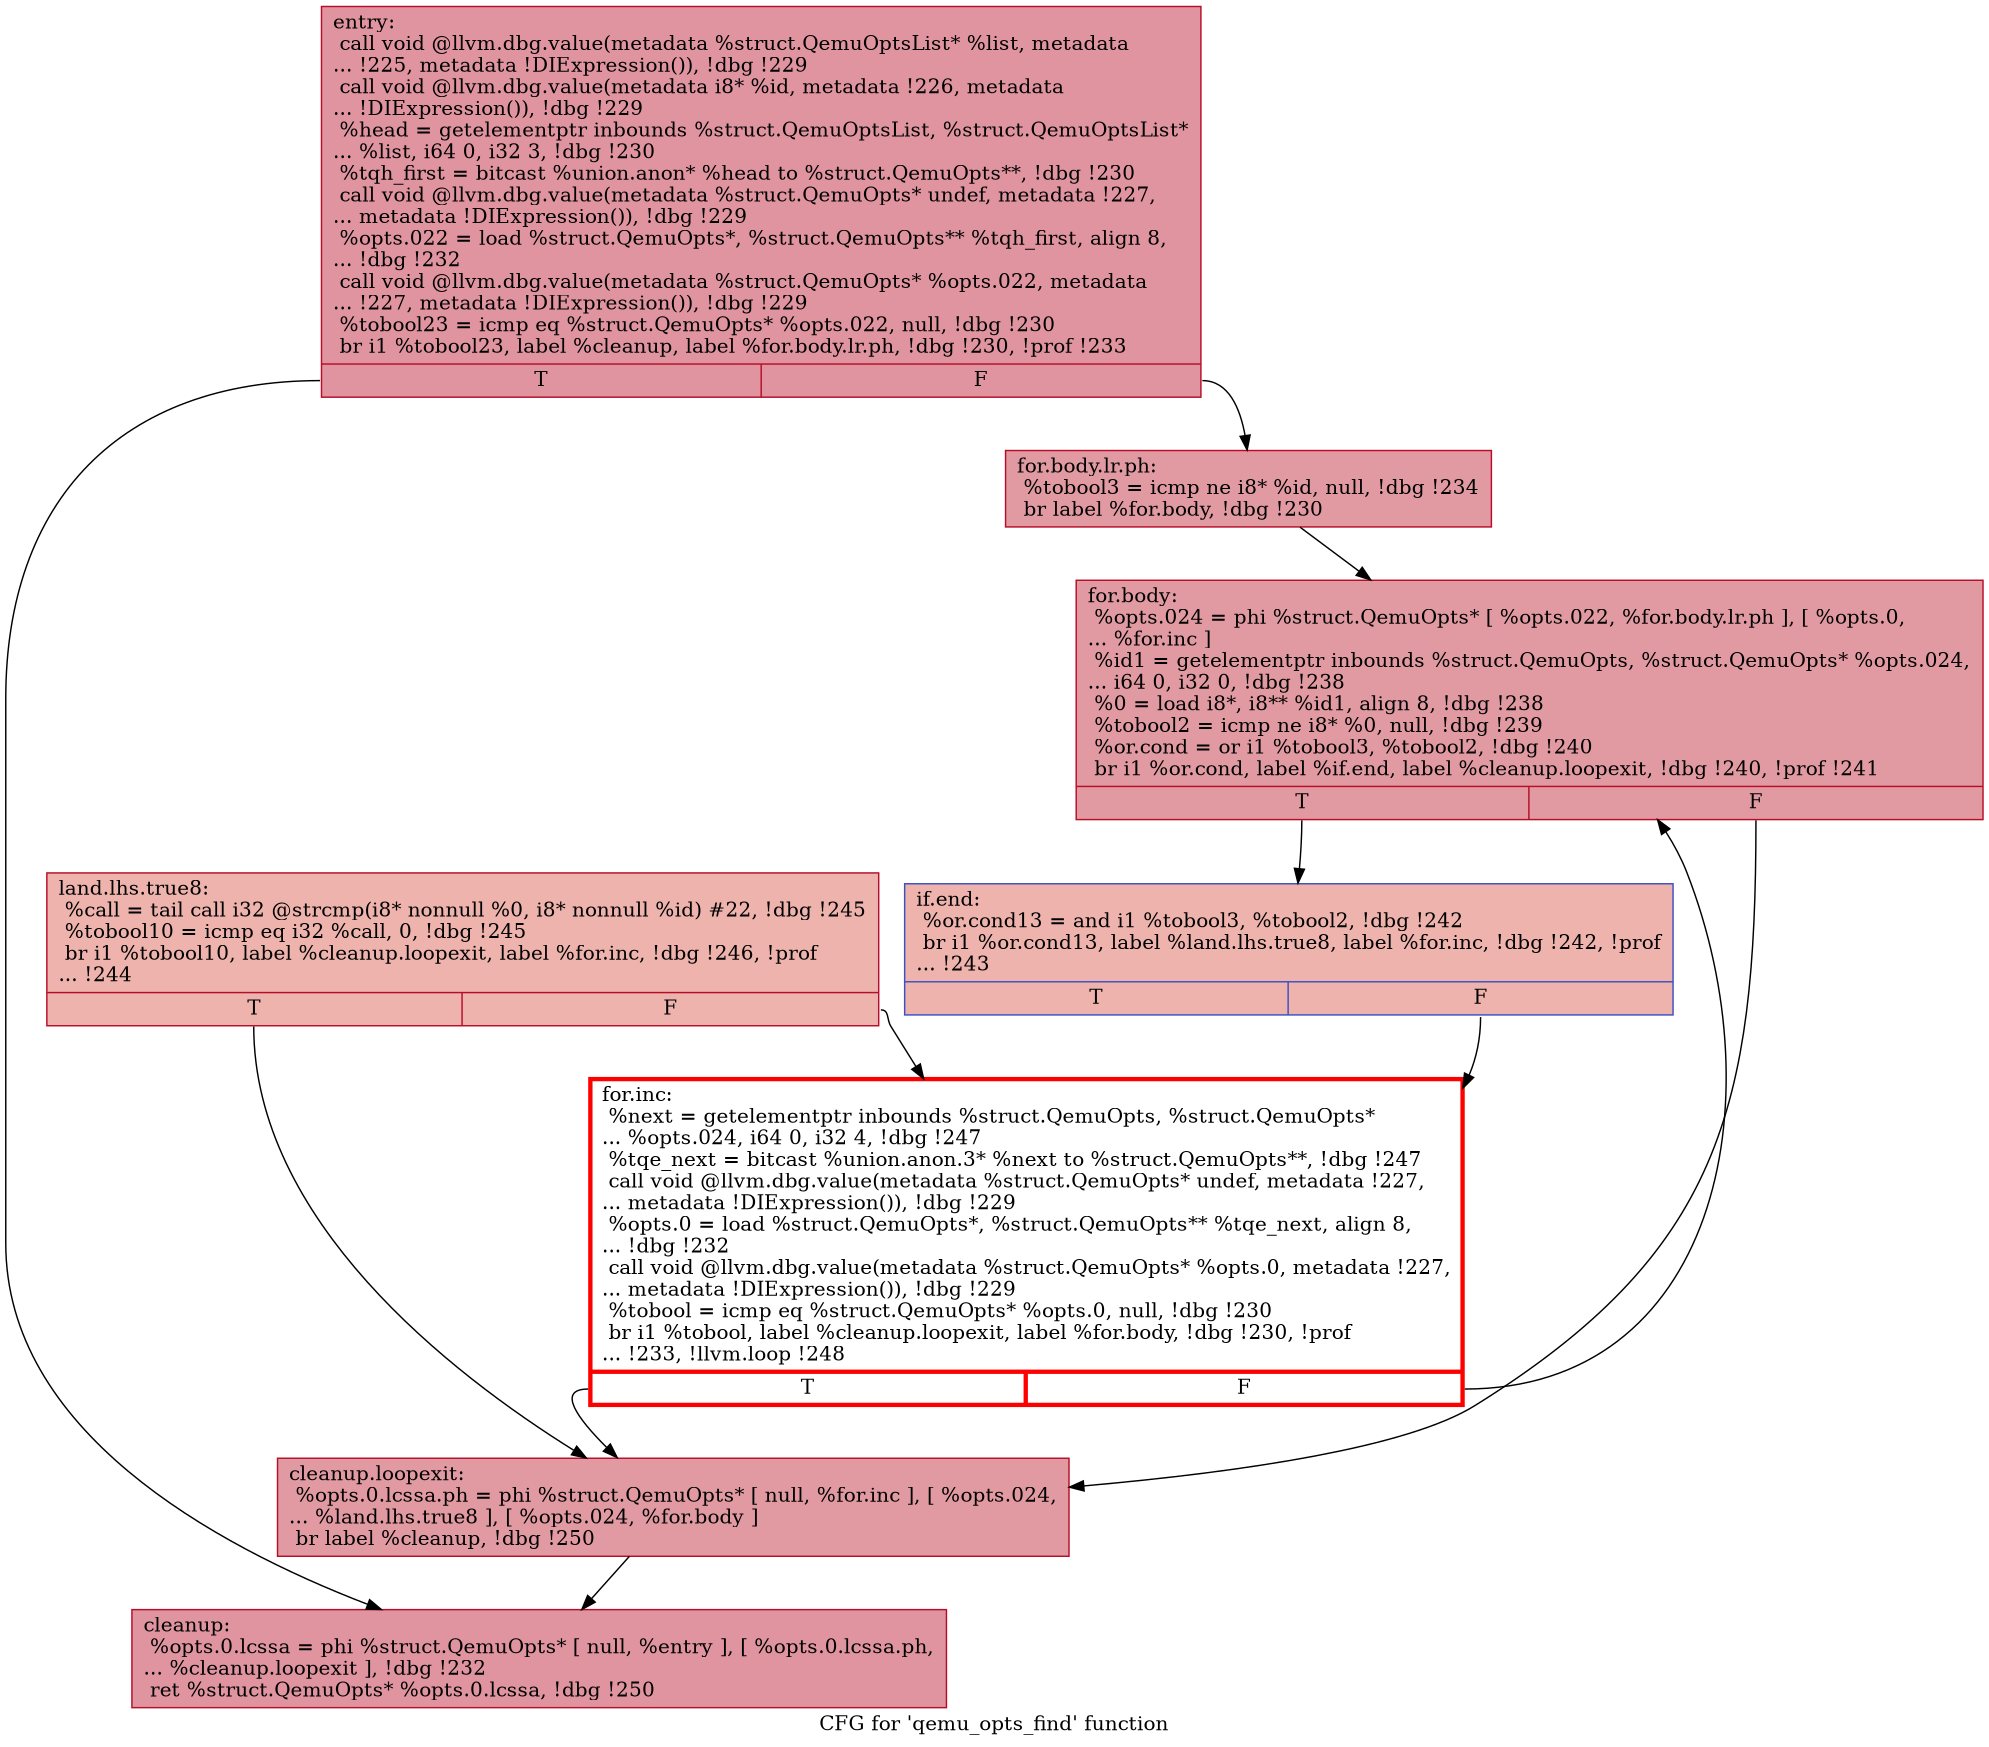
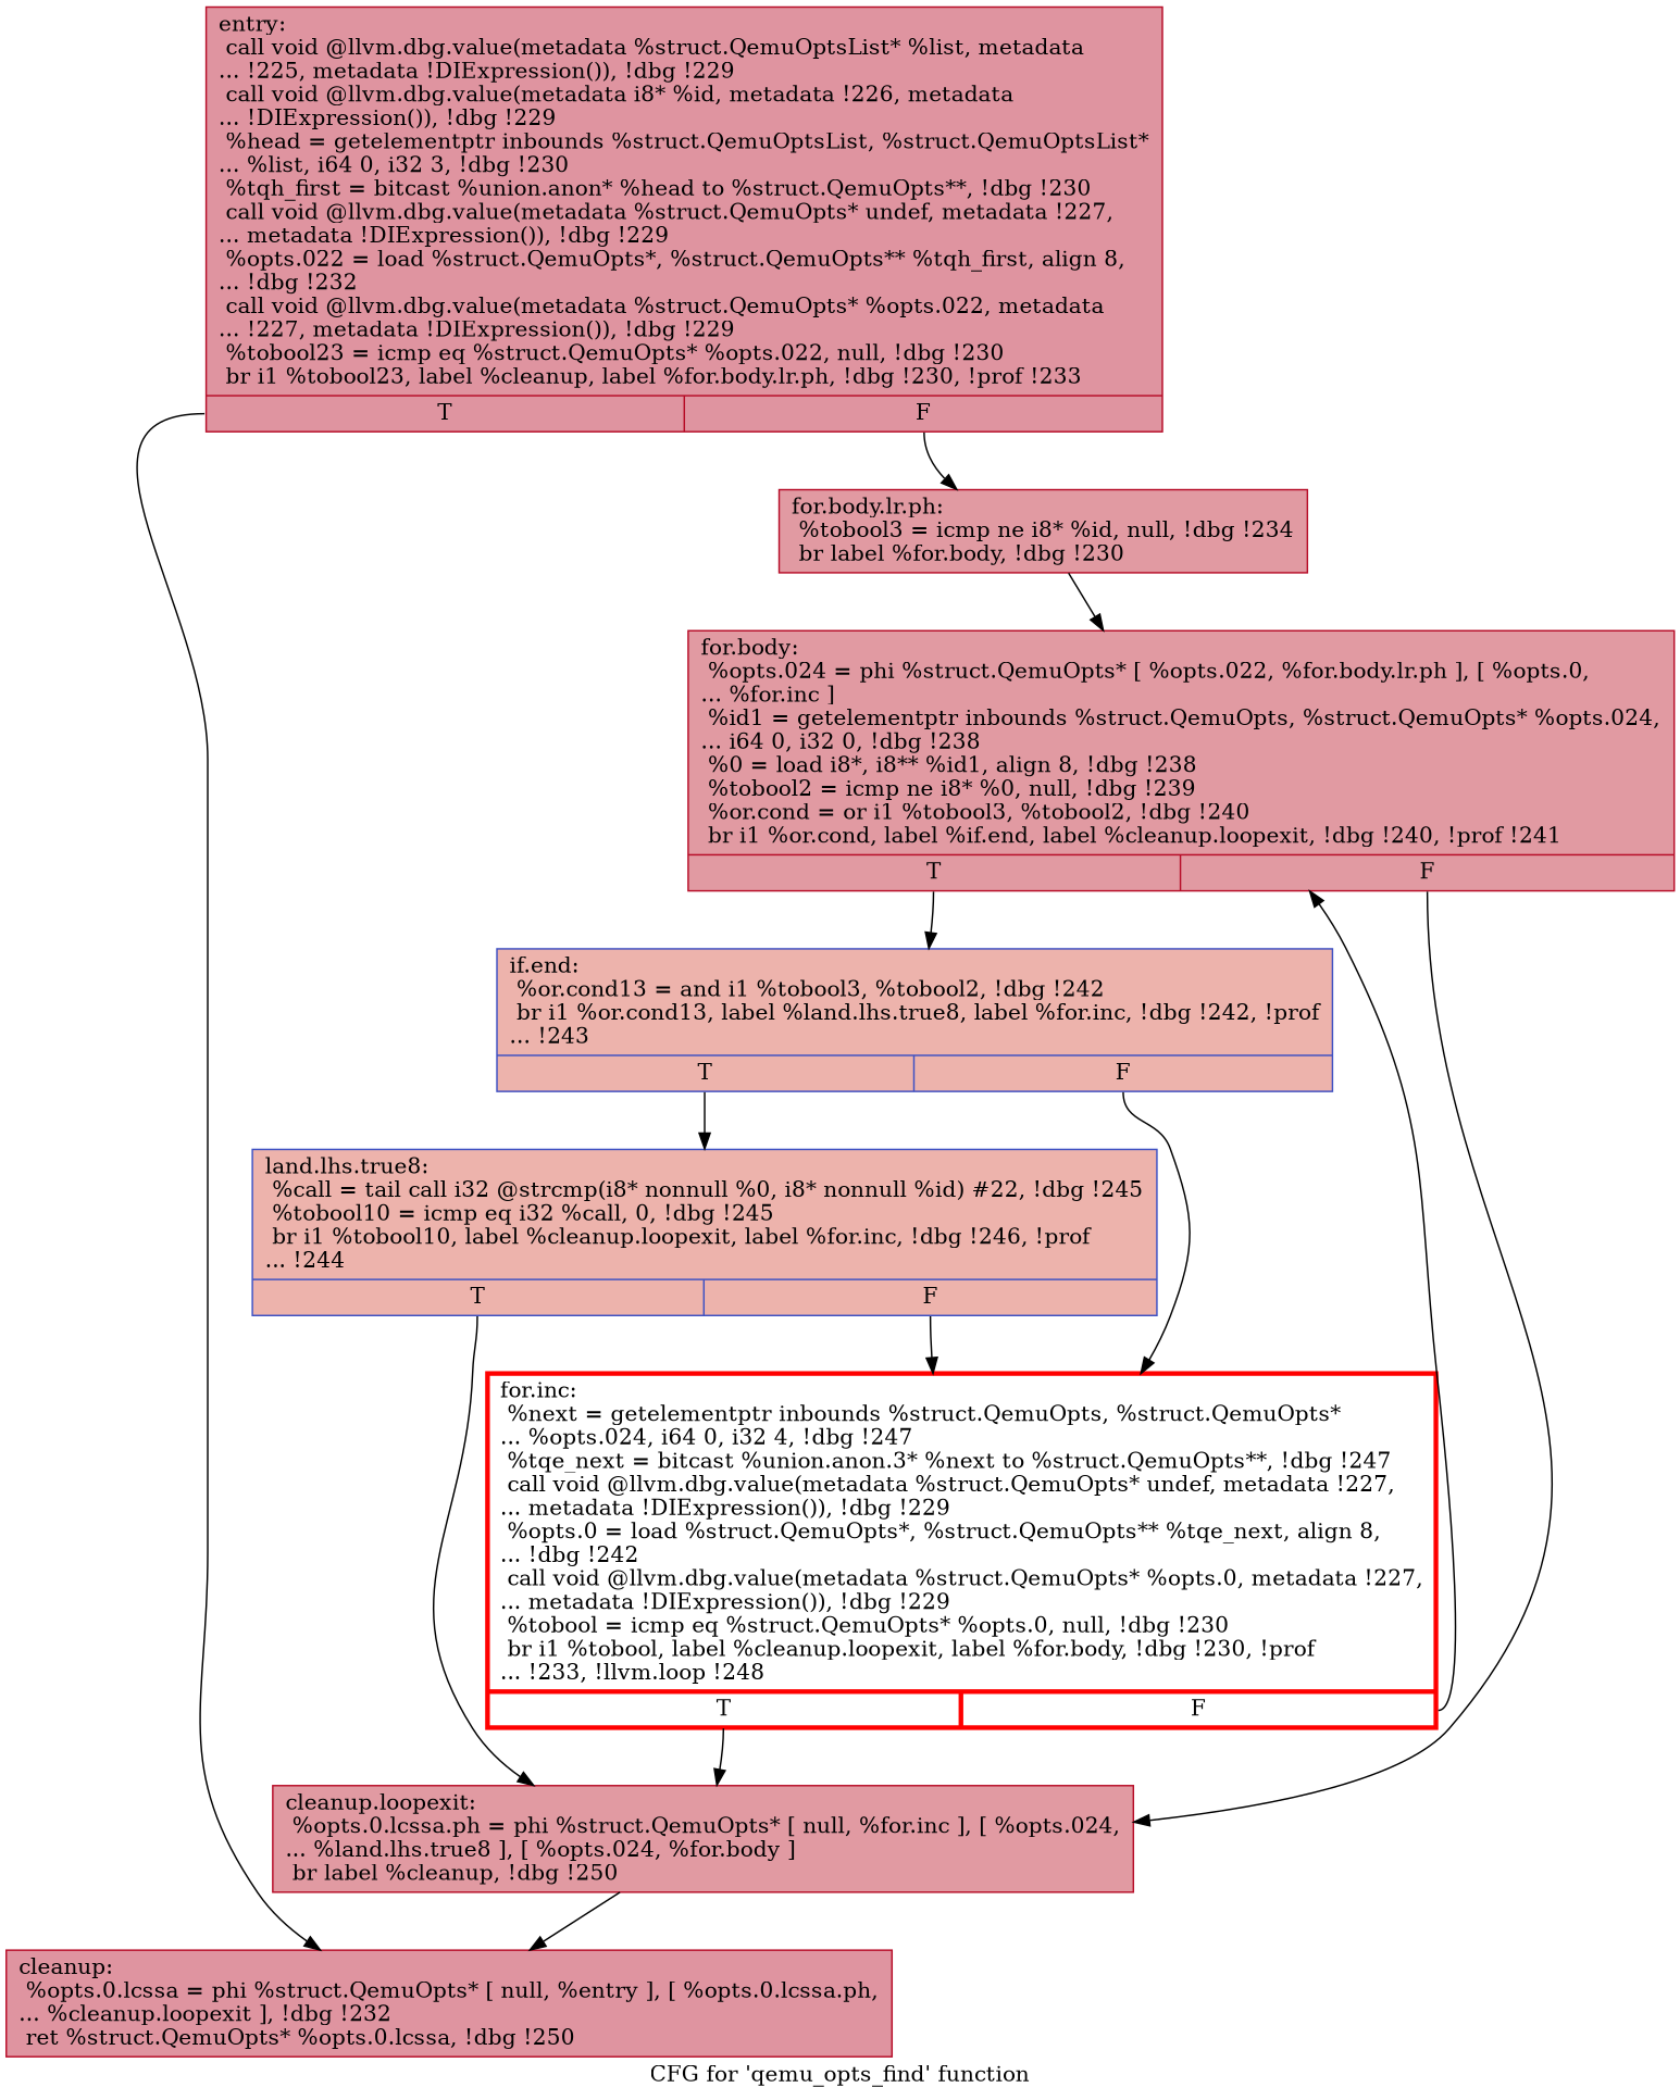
  digraph {
    label="CFG for 'qemu_opts_find' function"
    node [color="#b70d28ff" fillcolor="#bb1b2c70" shape=record style=filled]
    edge [tailport=s0]
    n1 [fillcolor="#b70d2870" label="{entry:\l  call void @llvm.dbg.value(metadata %struct.QemuOptsList* %list, metadata\l... !225, metadata !DIExpression()), !dbg !229\l  call void @llvm.dbg.value(metadata i8* %id, metadata !226, metadata\l... !DIExpression()), !dbg !229\l  %head = getelementptr inbounds %struct.QemuOptsList, %struct.QemuOptsList*\l... %list, i64 0, i32 3, !dbg !230\l  %tqh_first = bitcast %union.anon* %head to %struct.QemuOpts**, !dbg !230\l  call void @llvm.dbg.value(metadata %struct.QemuOpts* undef, metadata !227,\l... metadata !DIExpression()), !dbg !229\l  %opts.022 = load %struct.QemuOpts*, %struct.QemuOpts** %tqh_first, align 8,\l... !dbg !232\l  call void @llvm.dbg.value(metadata %struct.QemuOpts* %opts.022, metadata\l... !227, metadata !DIExpression()), !dbg !229\l  %tobool23 = icmp eq %struct.QemuOpts* %opts.022, null, !dbg !230\l  br i1 %tobool23, label %cleanup, label %for.body.lr.ph, !dbg !230, !prof !233\l|{<s0>T|<s1>F}}"]
    n2 [fillcolor="#b70d2870" label="{cleanup:                                          \l  %opts.0.lcssa = phi %struct.QemuOpts* [ null, %entry ], [ %opts.0.lcssa.ph,\l... %cleanup.loopexit ], !dbg !232\l  ret %struct.QemuOpts* %opts.0.lcssa, !dbg !250\l}"]
    n3 [label="{for.body.lr.ph:                                   \l  %tobool3 = icmp ne i8* %id, null, !dbg !234\l  br label %for.body, !dbg !230\l}"]
    n4 [label="{for.body:                                         \l  %opts.024 = phi %struct.QemuOpts* [ %opts.022, %for.body.lr.ph ], [ %opts.0,\l... %for.inc ]\l  %id1 = getelementptr inbounds %struct.QemuOpts, %struct.QemuOpts* %opts.024,\l... i64 0, i32 0, !dbg !238\l  %0 = load i8*, i8** %id1, align 8, !dbg !238\l  %tobool2 = icmp ne i8* %0, null, !dbg !239\l  %or.cond = or i1 %tobool3, %tobool2, !dbg !240\l  br i1 %or.cond, label %if.end, label %cleanup.loopexit, !dbg !240, !prof !241\l|{<s0>T|<s1>F}}"]
    n5 [color="#3d50c3ff" fillcolor="#d6524470" label="{if.end:                                           \l  %or.cond13 = and i1 %tobool3, %tobool2, !dbg !242\l  br i1 %or.cond13, label %land.lhs.true8, label %for.inc, !dbg !242, !prof\l... !243\l|{<s0>T|<s1>F}}"]
    n6 [label="{cleanup.loopexit:                                 \l  %opts.0.lcssa.ph = phi %struct.QemuOpts* [ null, %for.inc ], [ %opts.024,\l... %land.lhs.true8 ], [ %opts.024, %for.body ]\l  br label %cleanup, !dbg !250\l}"]
-   n7 [fillcolor="#d6524470" label="{land.lhs.true8:                                   \l  %call = tail call i32 @strcmp(i8* nonnull %0, i8* nonnull %id) #22, !dbg !245\l  %tobool10 = icmp eq i32 %call, 0, !dbg !245\l  br i1 %tobool10, label %cleanup.loopexit, label %for.inc, !dbg !246, !prof\l... !244\l|{<s0>T|<s1>F}}"]
-   n8 [color=red label="{for.inc:                                          \l  %next = getelementptr inbounds %struct.QemuOpts, %struct.QemuOpts*\l... %opts.024, i64 0, i32 4, !dbg !247\l  %tqe_next = bitcast %union.anon.3* %next to %struct.QemuOpts**, !dbg !247\l  call void @llvm.dbg.value(metadata %struct.QemuOpts* undef, metadata !227,\l... metadata !DIExpression()), !dbg !229\l  %opts.0 = load %struct.QemuOpts*, %struct.QemuOpts** %tqe_next, align 8,\l... !dbg !232\l  call void @llvm.dbg.value(metadata %struct.QemuOpts* %opts.0, metadata !227,\l... metadata !DIExpression()), !dbg !229\l  %tobool = icmp eq %struct.QemuOpts* %opts.0, null, !dbg !230\l  br i1 %tobool, label %cleanup.loopexit, label %for.body, !dbg !230, !prof\l... !233, !llvm.loop !248\l|{<s0>T|<s1>F}}" penwidth=3.0 fillcolor="" style=""]
+   n7 [color="#3d50c3ff" fillcolor="#d6524470" label="{land.lhs.true8:                                   \l  %call = tail call i32 @strcmp(i8* nonnull %0, i8* nonnull %id) #22, !dbg !245\l  %tobool10 = icmp eq i32 %call, 0, !dbg !245\l  br i1 %tobool10, label %cleanup.loopexit, label %for.inc, !dbg !246, !prof\l... !244\l|{<s0>T|<s1>F}}"]
+   n8 [color=red label="{for.inc:                                          \l  %next = getelementptr inbounds %struct.QemuOpts, %struct.QemuOpts*\l... %opts.024, i64 0, i32 4, !dbg !247\l  %tqe_next = bitcast %union.anon.3* %next to %struct.QemuOpts**, !dbg !247\l  call void @llvm.dbg.value(metadata %struct.QemuOpts* undef, metadata !227,\l... metadata !DIExpression()), !dbg !229\l  %opts.0 = load %struct.QemuOpts*, %struct.QemuOpts** %tqe_next, align 8,\l... !dbg !242\l  call void @llvm.dbg.value(metadata %struct.QemuOpts* %opts.0, metadata !227,\l... metadata !DIExpression()), !dbg !229\l  %tobool = icmp eq %struct.QemuOpts* %opts.0, null, !dbg !230\l  br i1 %tobool, label %cleanup.loopexit, label %for.body, !dbg !230, !prof\l... !233, !llvm.loop !248\l|{<s0>T|<s1>F}}" penwidth=3.0 fillcolor="" style=""]
    n1 -> n2
    n1 -> n3 [tailport=s1]
    n3 -> n4
    n4 -> n5
    n4 -> n6 [tailport=s1]
+   n5 -> n7
    n5 -> n8 [tailport=s1]
    n6 -> n2
    n7 -> n6
    n7 -> n8 [tailport=s1]
    n8 -> n4 [tailport=s1]
    n8 -> n6
  }
